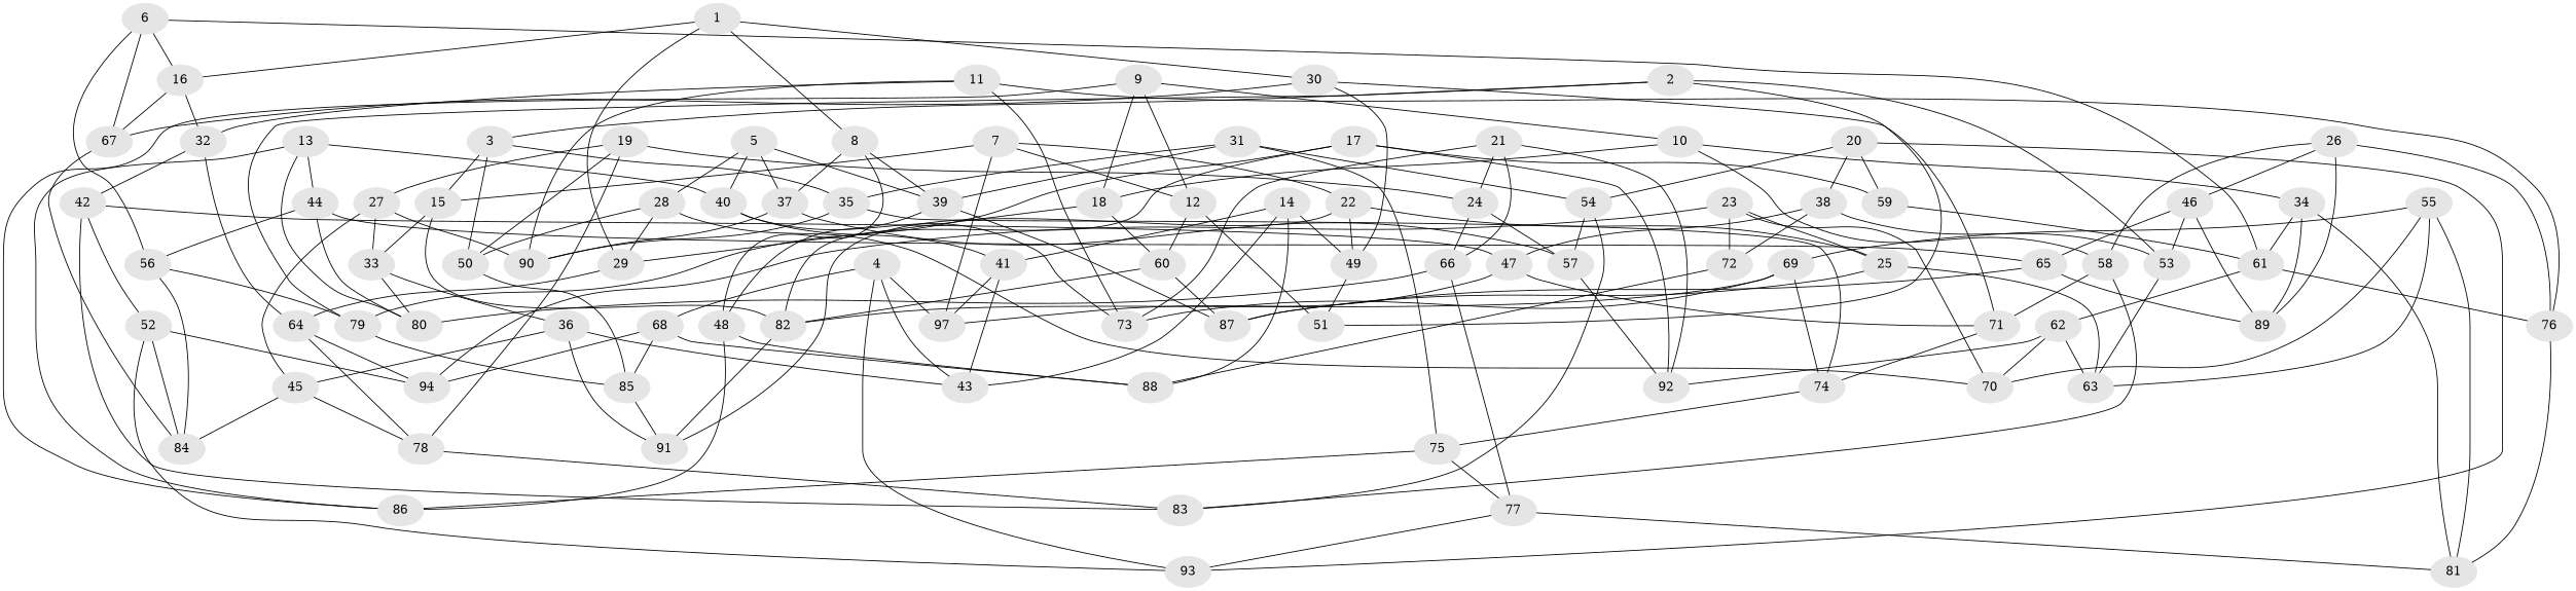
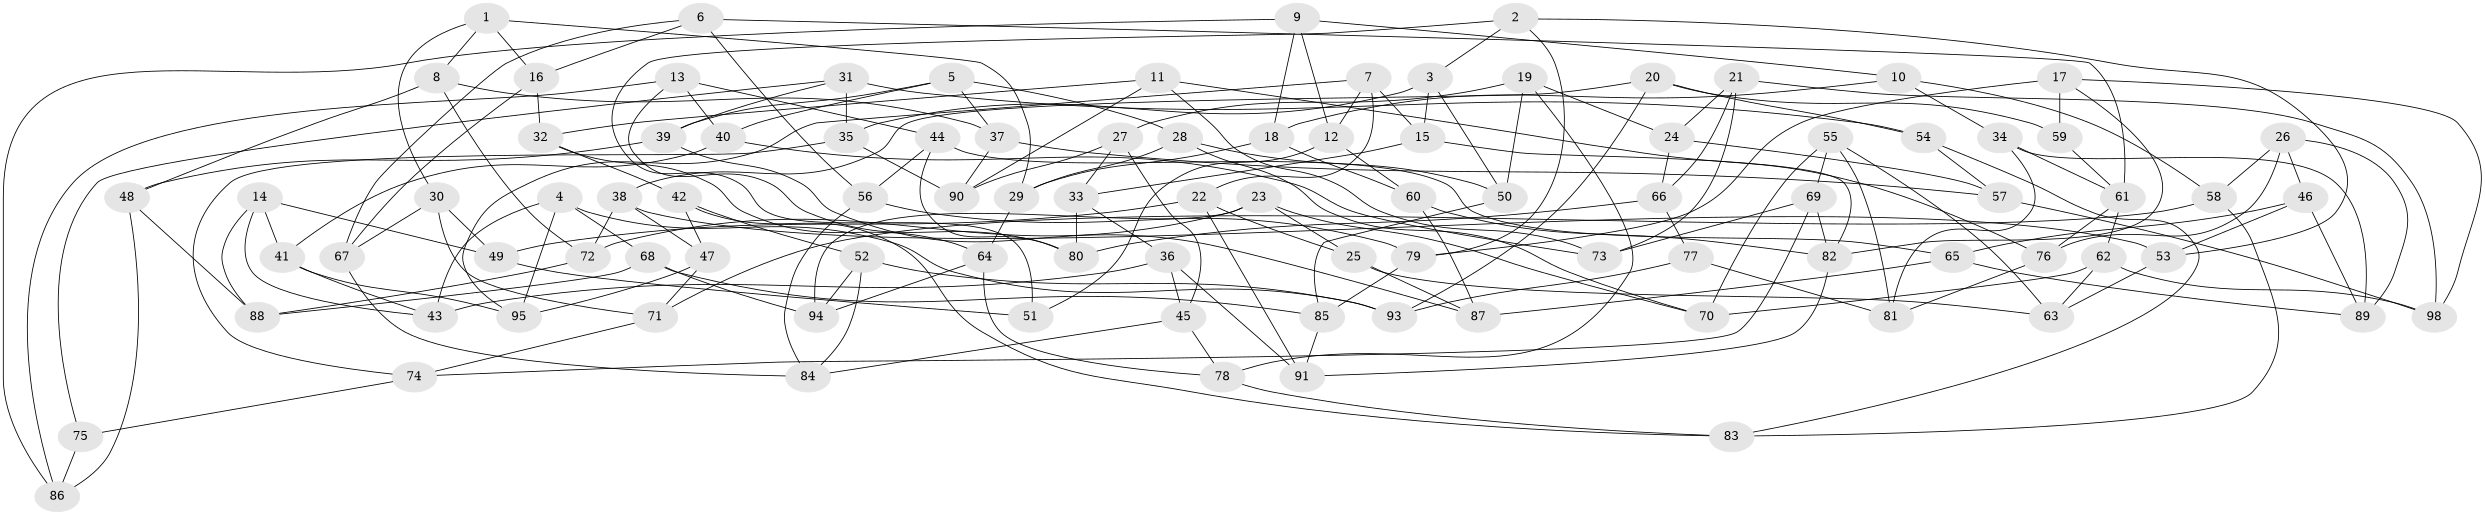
  graph {
    node [color=gray90 style=filled]
    1
    8
    16
    29
    30
    37
    48
    72
    67
    32
    64
    49
    71
    2
    3
    51
    53
    79
    15
    35
    50
    63
    85
    33
    82
    90
    74
    4
    43
    68
    93
-   95 [label=97]
+   95
    88
    94
    5
    28
    39
    40
    70
    57
    87
    73
    41
    6
    56
    61
    84
    76
    62
    7
    12
    22
    60
    25
    91
    86
    9
    10
    18
    34
    58
    89
    81
    83
    11
    42
    13
    44
    80
    65
    14
    36
    17
    59
-   92
+   92 [label=98]
    19
    24
    27
    78
    66
    45
    20
    38
    54
    47
    21
    77
    23
    26
    46
    31
    75
    52
    55
    69
    1 -- 8
    1 -- 16
    1 -- 29
    1 -- 30
    8 -- 37
    8 -- 48
-   8 -- 39
+   8 -- 72
    16 -- 67
    16 -- 32
    29 -- 64
    30 -- 67
    30 -- 49
    30 -- 71
    37 -- 90
    37 -- 57
    48 -- 88
    48 -- 86
    72 -- 88
    67 -- 84
    32 -- 64
    32 -- 42
    64 -- 94
    64 -- 78
    49 -- 51
    71 -- 74
    2 -- 3
    2 -- 51
    2 -- 53
    2 -- 79
    3 -- 15
    3 -- 35
    3 -- 50
    53 -- 63
    79 -- 85
    15 -- 33
    15 -- 82
    35 -- 90
    35 -- 74
    50 -- 85
    85 -- 91
    33 -- 80
    33 -- 36
    82 -- 91
    74 -- 75
    4 -- 43
    4 -- 68
    4 -- 93
    4 -- 95
    68 -- 85
    68 -- 88
    68 -- 94
    5 -- 37
    5 -- 28
    5 -- 39
    5 -- 40
    28 -- 29
    28 -- 50
    28 -- 70
    39 -- 48
    39 -- 87
    40 -- 73
    40 -- 41
    57 -- 92
    41 -- 43
    41 -- 95
    6 -- 16
    6 -- 67
    6 -- 56
    6 -- 61
    56 -- 79
    56 -- 84
    61 -- 76
    61 -- 62
    76 -- 81
    62 -- 63
    62 -- 70
    62 -- 92
    7 -- 15
    7 -- 95
    7 -- 12
    7 -- 22
    12 -- 51
    12 -- 60
    22 -- 49
    22 -- 25
    22 -- 91
    60 -- 82
    60 -- 87
    25 -- 63
    25 -- 87
    9 -- 12
    9 -- 86
    9 -- 10
    9 -- 18
    10 -- 18
    10 -- 34
    10 -- 58
    18 -- 29
    18 -- 60
    34 -- 61
    34 -- 89
    34 -- 81
    58 -- 71
    58 -- 83
    11 -- 32
    11 -- 90
    11 -- 73
    11 -- 76
    42 -- 83
    42 -- 47
    42 -- 52
    13 -- 40
    13 -- 86
    13 -- 44
    13 -- 80
    44 -- 56
    44 -- 80
    44 -- 65
    65 -- 87
    65 -- 89
    14 -- 49
    14 -- 43
    14 -- 88
    14 -- 41
    36 -- 43
    36 -- 91
    36 -- 45
    17 -- 79
    17 -- 82
    17 -- 59
    17 -- 92
    59 -- 61
    19 -- 50
    19 -- 24
    19 -- 27
    19 -- 78
    24 -- 57
    24 -- 66
    27 -- 33
    27 -- 90
    27 -- 45
    78 -- 83
    66 -- 80
    66 -- 77
    45 -- 84
    45 -- 78
    20 -- 93
    20 -- 59
    20 -- 38
    20 -- 54
    38 -- 72
    38 -- 53
    38 -- 47
    54 -- 57
    54 -- 83
    47 -- 71
    47 -- 95
    21 -- 73
    21 -- 92
    21 -- 24
    21 -- 66
    77 -- 93
    77 -- 81
    23 -- 72
    23 -- 94
    23 -- 70
    23 -- 25
    26 -- 76
    26 -- 58
    26 -- 89
    26 -- 46
    46 -- 53
    46 -- 89
    46 -- 65
    31 -- 35
    31 -- 39
    31 -- 54
    31 -- 75
    75 -- 86
-   75 -- 77
    52 -- 93
    52 -- 94
    52 -- 84
    55 -- 63
    55 -- 70
    55 -- 81
    55 -- 69
    69 -- 82
    69 -- 74
    69 -- 73
  }
